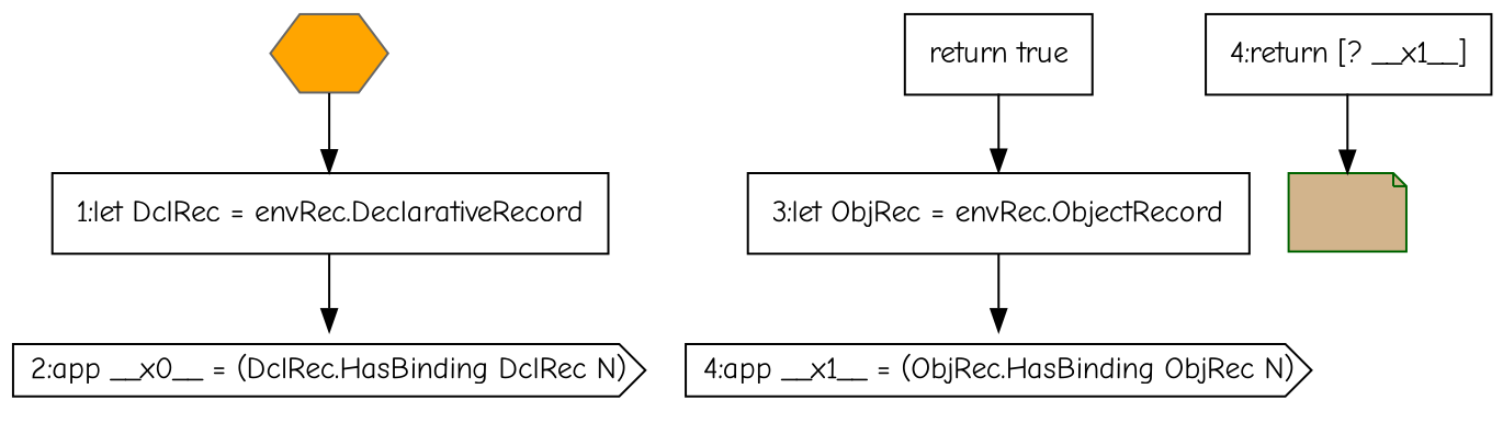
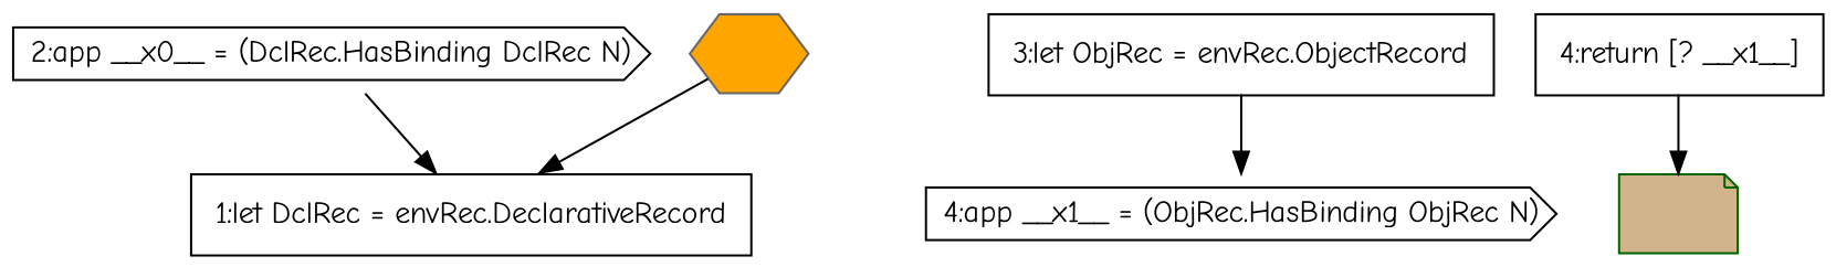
  digraph {
    fontname="Comic Neue"
    node [color=black fillcolor=white fontname="Comic Neue" shape=none style=filled]
    edge [color=black fontname="Comic Neue"]
    n1 [label=<<font color="black">     <table border="0" cellborder="1" cellspacing="0" cellpadding="10">       <tr><td align="left">1:let DclRec = envRec.DeclarativeRecord</td></tr>     </table>   </font>> margin=0]
    n2 [label=<<font color="black">2:app __x0__ = (DclRec.HasBinding DclRec N)</font>> shape=cds]
    n3 [label=<<font color="black">4:app __x1__ = (ObjRec.HasBinding ObjRec N)</font>> shape=cds]
    n4 [label=<<font color="black">     <table border="0" cellborder="1" cellspacing="0" cellpadding="10">       <tr><td align="left">4:return [? __x1__]</td></tr>     </table>   </font>> margin=0]
    n5 [color=darkgreen fillcolor=tan label=" " shape=note]
    n6 [label=<<font color="black">     <table border="0" cellborder="1" cellspacing="0" cellpadding="10">       <tr><td align="left">3:let ObjRec = envRec.ObjectRecord</td></tr>     </table>   </font>> margin=0]
-   n7 [label=<<font color="black">     <table border="0" cellborder="1" cellspacing="0" cellpadding="10">       <tr><td align="left">return true</td></tr>     </table>   </font>> margin=0]
    n8 [color=gray40 fillcolor=orange label=" " shape=hexagon]
-   n1 -> n2
+   n2 -> n1
    n4 -> n5
    n6 -> n3
-   n7 -> n6
    n8 -> n1
  }
